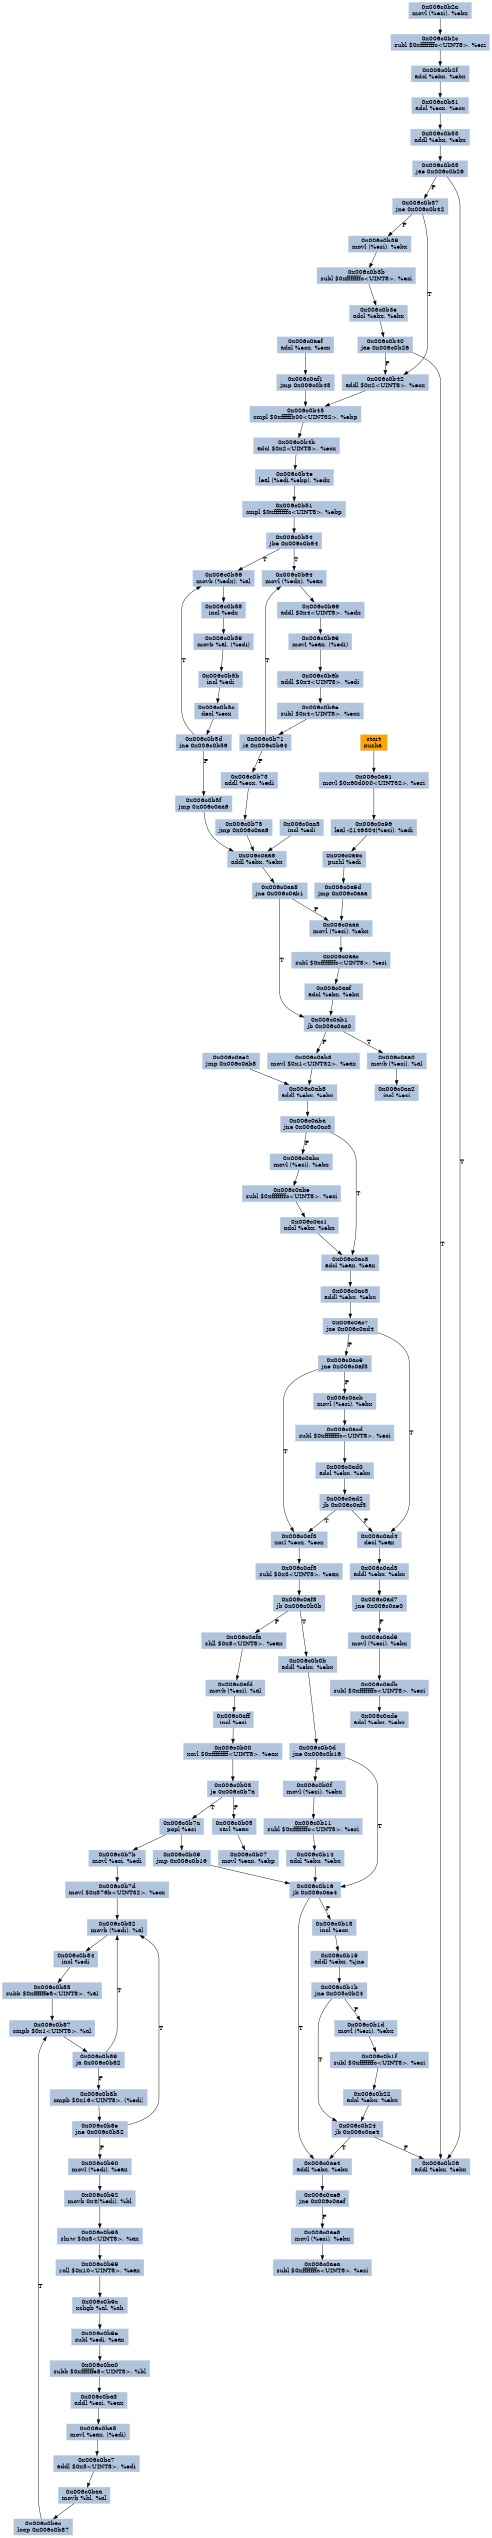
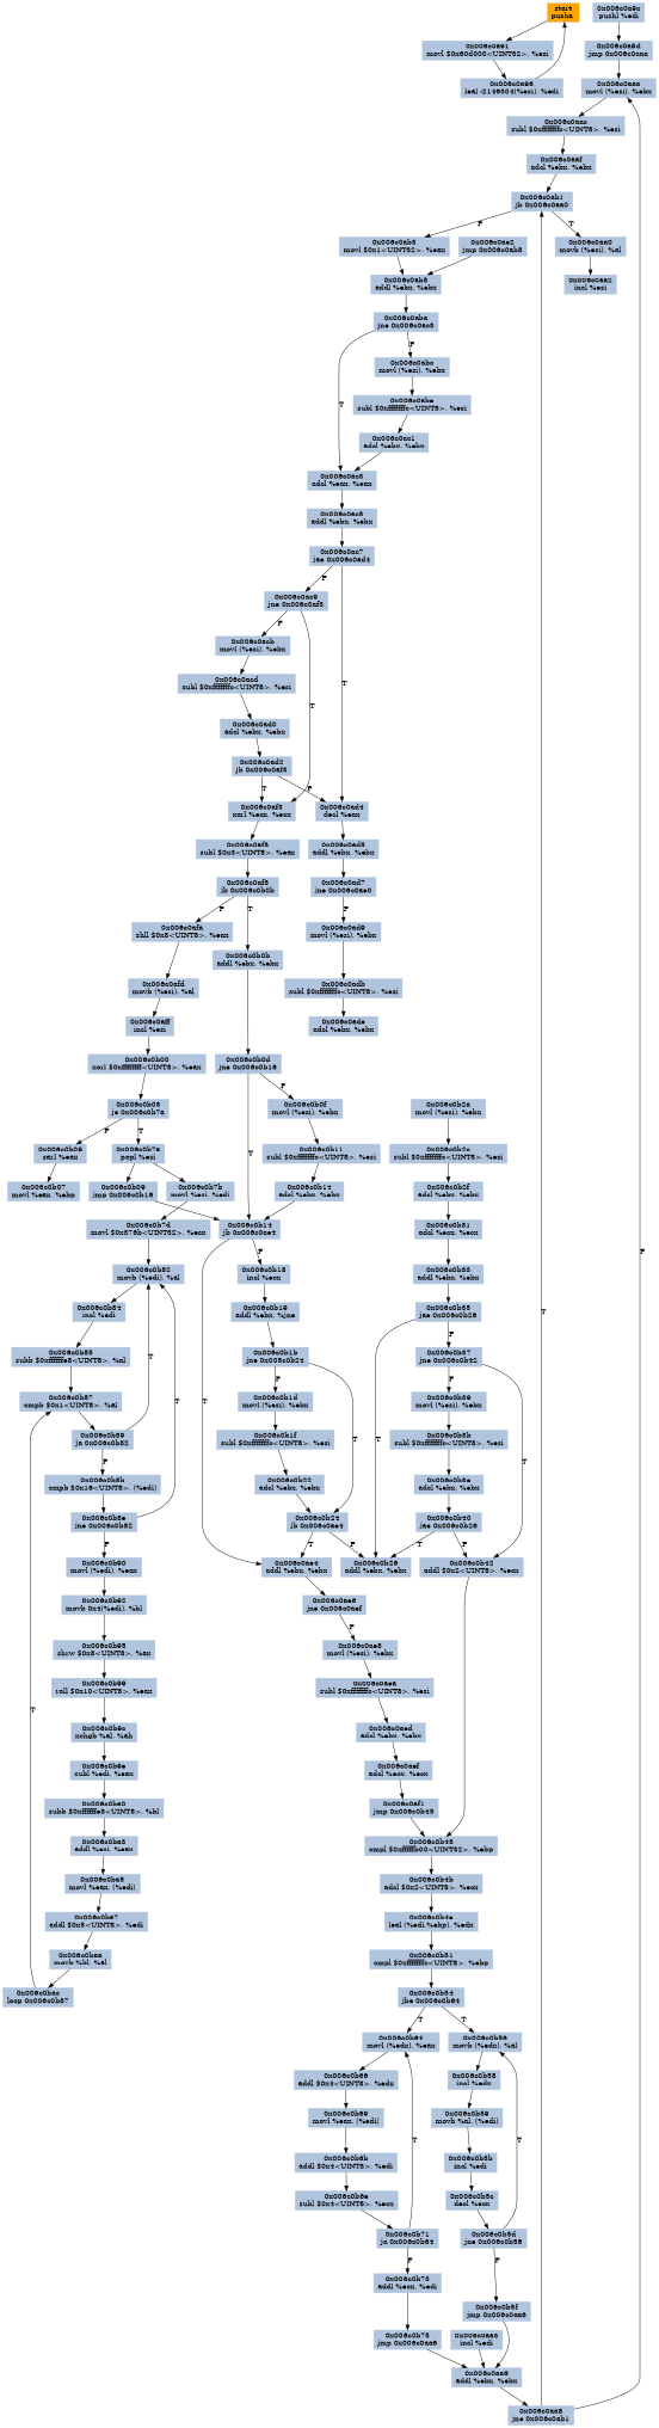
  digraph {
    node [color=lightsteelblue fillcolor=lightsteelblue shape=rectangle style=filled]
    edge [color="#000000"]
    n1 [color=lightgrey fillcolor=orange label="start\npusha "]
    n2 [label="0x006c0a91\nmovl $0x60d000<UINT32>, %esi"]
    n3 [label="0x006c0a96\nleal -2146304(%esi), %edi"]
    n4 [label="0x006c0a9c\npushl %edi"]
    n5 [label="0x006c0a9d\njmp 0x006c0aaa"]
    n6 [label="0x006c0aaa\nmovl (%esi), %ebx"]
    n7 [label="0x006c0aac\nsubl $0xfffffffc<UINT8>, %esi"]
    n8 [label="0x006c0aaf\nadcl %ebx, %ebx"]
    n9 [label="0x006c0ab1\njb 0x006c0aa0"]
    n10 [label="0x006c0aa0\nmovb (%esi), %al"]
    n11 [label="0x006c0ab3\nmovl $0x1<UINT32>, %eax"]
    n12 [label="0x006c0aa2\nincl %esi"]
    n13 [label="0x006c0ab8\naddl %ebx, %ebx"]
    n14 [label="0x006c0aa5\nincl %edi"]
    n15 [label="0x006c0aa6\naddl %ebx, %ebx"]
    n16 [label="0x006c0aa8\njne 0x006c0ab1"]
    n17 [label="0x006c0aba\njne 0x006c0ac3"]
    n18 [label="0x006c0ac3\nadcl %eax, %eax"]
    n19 [label="0x006c0abc\nmovl (%esi), %ebx"]
    n20 [label="0x006c0ac5\naddl %ebx, %ebx"]
    n21 [label="0x006c0abe\nsubl $0xfffffffc<UINT8>, %esi"]
    n22 [label="0x006c0ac7\njae 0x006c0ad4"]
    n23 [label="0x006c0ac9\njne 0x006c0af3"]
    n24 [label="0x006c0ad4\ndecl %eax"]
    n25 [label="0x006c0af3\nxorl %ecx, %ecx"]
    n26 [label="0x006c0acb\nmovl (%esi), %ebx"]
    n27 [label="0x006c0ad5\naddl %ebx, %ebx"]
    n28 [label="0x006c0af5\nsubl $0x3<UINT8>, %eax"]
    n29 [label="0x006c0acd\nsubl $0xfffffffc<UINT8>, %esi"]
    n30 [label="0x006c0af8\njb 0x006c0b0b"]
    n31 [label="0x006c0afa\nshll $0x8<UINT8>, %eax"]
    n32 [label="0x006c0b0b\naddl %ebx, %ebx"]
    n33 [label="0x006c0afd\nmovb (%esi), %al"]
    n34 [label="0x006c0b0d\njne 0x006c0b16"]
    n35 [label="0x006c0aff\nincl %esi"]
    n36 [label="0x006c0b00\nxorl $0xffffffff<UINT8>, %eax"]
    n37 [label="0x006c0b03\nje 0x006c0b7a"]
-   n38 [label="0x006c0b05\nsarl %eax"]
+   n38 [label="0x006c0b09\nsarl %eax"]
    n39 [label="0x006c0b7a\npopl %esi"]
    n40 [label="0x006c0b07\nmovl %eax, %ebp"]
    n41 [label="0x006c0b09\njmp 0x006c0b16"]
    n42 [label="0x006c0b7b\nmovl %esi, %edi"]
-   n43 [label="0x006c0b16\njb 0x006c0ae4"]
+   n43 [label="0x006c0b14\njb 0x006c0ae4"]
    n44 [label="0x006c0ae4\naddl %ebx, %ebx"]
    n45 [label="0x006c0b18\nincl %ecx"]
    n46 [label="0x006c0ae6\njne 0x006c0aef"]
    n47 [label="0x006c0b19\naddl %ebx, %jne"]
    n48 [label="0x006c0ae8\nmovl (%esi), %ebx"]
    n49 [label="0x006c0aef\nadcl %ecx, %ecx"]
    n50 [label="0x006c0af1\njmp 0x006c0b45"]
    n51 [label="0x006c0aea\nsubl $0xfffffffc<UINT8>, %esi"]
    n52 [label="0x006c0b45\ncmpl $0xfffffb00<UINT32>, %ebp"]
    n53 [label="0x006c0b4b\nadcl $0x2<UINT8>, %ecx"]
    n54 [label="0x006c0b4e\nleal (%edi,%ebp), %edx"]
    n55 [label="0x006c0b51\ncmpl $0xfffffffc<UINT8>, %ebp"]
    n56 [label="0x006c0b54\njbe 0x006c0b64"]
    n57 [label="0x006c0b56\nmovb (%edx), %al"]
    n58 [label="0x006c0b64\nmovl (%edx), %eax"]
    n59 [label="0x006c0b58\nincl %edx"]
    n60 [label="0x006c0b66\naddl $0x4<UINT8>, %edx"]
    n61 [label="0x006c0b59\nmovb %al, (%edi)"]
    n62 [label="0x006c0b5b\nincl %edi"]
    n63 [label="0x006c0b5c\ndecl %ecx"]
    n64 [label="0x006c0b5d\njne 0x006c0b56"]
    n65 [label="0x006c0b5f\njmp 0x006c0aa6"]
    n66 [label="0x006c0b69\nmovl %eax, (%edi)"]
    n67 [label="0x006c0b6b\naddl $0x4<UINT8>, %edi"]
    n68 [label="0x006c0b6e\nsubl $0x4<UINT8>, %ecx"]
    n69 [label="0x006c0b71\nja 0x006c0b64"]
    n70 [label="0x006c0b73\naddl %ecx, %edi"]
    n71 [label="0x006c0b75\njmp 0x006c0aa6"]
    n72 [label="0x006c0b1b\njne 0x005c0b24"]
    n73 [label="0x006c0b24\njb 0x006c0ae4"]
    n74 [label="0x006c0b1d\nmovl (%esi), %ebx"]
    n75 [label="0x006c0b26\naddl %ebx, %ebx"]
    n76 [label="0x006c0b1f\nsubl $0xfffffffc<UINT8>, %esi"]
    n77 [label="0x006c0b31\nadcl %ecx, %ecx"]
    n78 [label="0x006c0b33\naddl %ebx, %ebx"]
    n79 [label="0x006c0b2a\nmovl (%esi), %ebx"]
    n80 [label="0x006c0b2c\nsubl $0xfffffffc<UINT8>, %esi"]
    n81 [label="0x006c0b35\njae 0x006c0b26"]
    n82 [label="0x006c0b37\njne 0x006c0b42"]
    n83 [label="0x006c0b42\naddl $0x2<UINT8>, %ecx"]
    n84 [label="0x006c0b39\nmovl (%esi), %ebx"]
    n85 [label="0x006c0b3b\nsubl $0xfffffffc<UINT8>, %esi"]
    n86 [label="0x006c0b0f\nmovl (%esi), %ebx"]
    n87 [label="0x006c0b11\nsubl $0xfffffffc<UINT8>, %esi"]
    n88 [label="0x006c0ad0\nadcl %ebx, %ebx"]
    n89 [label="0x006c0ad2\njb 0x006c0af3"]
    n90 [label="0x006c0b22\nadcl %ebx, %ebx"]
    n91 [label="0x006c0b2f\nadcl %ebx, %ebx"]
+   n92 [label="0x006c0aed\nadcl %ebx, %ebx"]
    n93 [label="0x006c0b14\nadcl %ebx, %ebx"]
    n94 [label="0x006c0ad7\njne 0x006c0ae0"]
    n95 [label="0x006c0ad9\nmovl (%esi), %ebx"]
    n96 [label="0x006c0adb\nsubl $0xfffffffc<UINT8>, %esi"]
    n97 [label="0x006c0ae2\njmp 0x006c0ab8"]
    n98 [label="0x006c0ac1\nadcl %ebx, %ebx"]
    n99 [label="0x006c0ade\nadcl %ebx, %ebx"]
    n100 [label="0x006c0b3e\nadcl %ebx, %ebx"]
    n101 [label="0x006c0b40\njae 0x006c0b26"]
    n102 [label="0x006c0b7d\nmovl $0x376b<UINT32>, %ecx"]
    n103 [label="0x006c0b82\nmovb (%edi), %al"]
    n104 [label="0x006c0b84\nincl %edi"]
    n105 [label="0x006c0b85\nsubb $0xffffffe8<UINT8>, %al"]
    n106 [label="0x006c0b87\ncmpb $0x1<UINT8>, %al"]
    n107 [label="0x006c0b89\nja 0x006c0b82"]
    n108 [label="0x006c0b8b\ncmpb $0x16<UINT8>, (%edi)"]
    n109 [label="0x006c0b8e\njne 0x006c0b82"]
    n110 [label="0x006c0b90\nmovl (%edi), %eax"]
    n111 [label="0x006c0b92\nmovb 0x4(%edi), %bl"]
    n112 [label="0x006c0b95\nshrw $0x8<UINT8>, %ax"]
    n113 [label="0x006c0b99\nroll $0x10<UINT8>, %eax"]
    n114 [label="0x006c0b9c\nxchgb %al, %ah"]
    n115 [label="0x006c0b9e\nsubl %edi, %eax"]
    n116 [label="0x006c0ba0\nsubb $0xffffffe8<UINT8>, %bl"]
    n117 [label="0x006c0ba3\naddl %esi, %eax"]
    n118 [label="0x006c0ba5\nmovl %eax, (%edi)"]
    n119 [label="0x006c0ba7\naddl $0x5<UINT8>, %edi"]
    n120 [label="0x006c0baa\nmovb %bl, %al"]
    n121 [label="0x006c0bac\nloop 0x006c0b87"]
    n1 -> n2
    n2 -> n3
-   n3 -> n4
+   n3 -> n1
    n4 -> n5
    n5 -> n6
    n6 -> n7
    n7 -> n8
    n8 -> n9
    n9 -> n10 [label=T]
    n9 -> n11 [label=F]
    n10 -> n12
    n11 -> n13
    n13 -> n17
    n14 -> n15
    n15 -> n16
    n16 -> n6 [label=F]
    n16 -> n9 [label=T]
    n17 -> n18 [label=T]
    n17 -> n19 [label=F]
    n18 -> n20
    n19 -> n21
    n20 -> n22
    n21 -> n98
    n22 -> n23 [label=F]
    n22 -> n24 [label=T]
    n23 -> n25 [label=T]
    n23 -> n26 [label=F]
    n24 -> n27
    n25 -> n28
    n26 -> n29
    n27 -> n94
    n28 -> n30
    n29 -> n88
    n30 -> n31 [label=F]
    n30 -> n32 [label=T]
    n31 -> n33
    n32 -> n34
    n33 -> n35
    n34 -> n43 [label=T]
    n34 -> n86 [label=F]
    n35 -> n36
    n36 -> n37
    n37 -> n38 [label=F]
    n37 -> n39 [label=T]
    n38 -> n40
    n39 -> n41
    n39 -> n42
    n41 -> n43
    n42 -> n102
    n43 -> n44 [label=T]
    n43 -> n45 [label=F]
    n44 -> n46
    n45 -> n47
    n46 -> n48 [label=F]
    n47 -> n72
    n48 -> n51
    n49 -> n50
    n50 -> n52
+   n51 -> n92
    n52 -> n53
    n53 -> n54
    n54 -> n55
    n55 -> n56
    n56 -> n57 [label=T]
    n56 -> n58 [label=T]
    n57 -> n59
    n58 -> n60
    n59 -> n61
    n60 -> n66
    n61 -> n62
    n62 -> n63
    n63 -> n64
    n64 -> n57 [label=T]
    n64 -> n65 [label=F]
    n65 -> n15
    n66 -> n67
    n67 -> n68
    n68 -> n69
    n69 -> n58 [label=T]
    n69 -> n70 [label=F]
    n70 -> n71
    n71 -> n15
    n72 -> n73 [label=T]
    n72 -> n74 [label=F]
    n73 -> n44 [label=T]
    n73 -> n75 [label=F]
    n74 -> n76
    n76 -> n90
    n77 -> n78
    n78 -> n81
    n79 -> n80
    n80 -> n91
    n81 -> n75 [label=T]
    n81 -> n82 [label=F]
    n82 -> n83 [label=T]
    n82 -> n84 [label=F]
    n83 -> n52
    n84 -> n85
    n85 -> n100
    n86 -> n87
    n87 -> n93
    n88 -> n89
    n89 -> n24 [label=F]
    n89 -> n25 [label=T]
    n90 -> n73
    n91 -> n77
+   n92 -> n49
    n93 -> n43
    n94 -> n95 [label=F]
    n95 -> n96
    n96 -> n99
    n97 -> n13
    n98 -> n18
    n100 -> n101
    n101 -> n75 [label=T]
    n101 -> n83 [label=F]
    n102 -> n103
    n103 -> n104
    n104 -> n105
    n105 -> n106
    n106 -> n107
    n107 -> n103 [label=T]
    n107 -> n108 [label=F]
    n108 -> n109
    n109 -> n103 [label=T]
    n109 -> n110 [label=F]
    n110 -> n111
    n111 -> n112
    n112 -> n113
    n113 -> n114
    n114 -> n115
    n115 -> n116
    n116 -> n117
    n117 -> n118
    n118 -> n119
    n119 -> n120
    n120 -> n121
    n121 -> n106 [label=T]
  }
